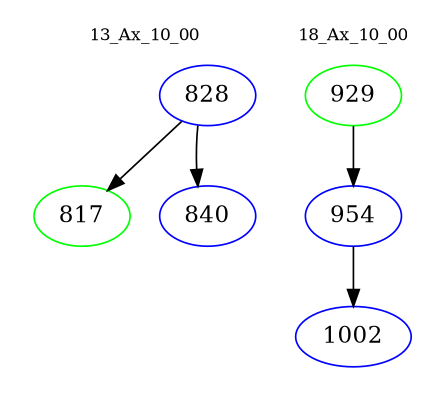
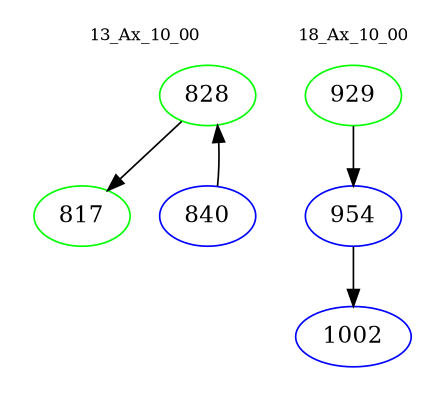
  digraph {
    node [color=blue]
    edge [color=black]
    n1 [color=green label=817]
-   n2 [label=828]
+   n2 [color=green label=828]
    n3 [label=840]
    n4 [color=green label=929]
    n5 [label=954]
    n6 [label=1002]
    subgraph cluster_1 {
      color=white
      fontsize=10
      label="13_Ax_10_00"
      n1
      n2
      n3
    }
    subgraph cluster_2 {
      color=white
      fontsize=10
      label="18_Ax_10_00"
      n4
      n5
      n6
    }
    n2 -> n1
-   n2 -> n3
+   n3 -> n2
    n4 -> n5
    n5 -> n6
  }
